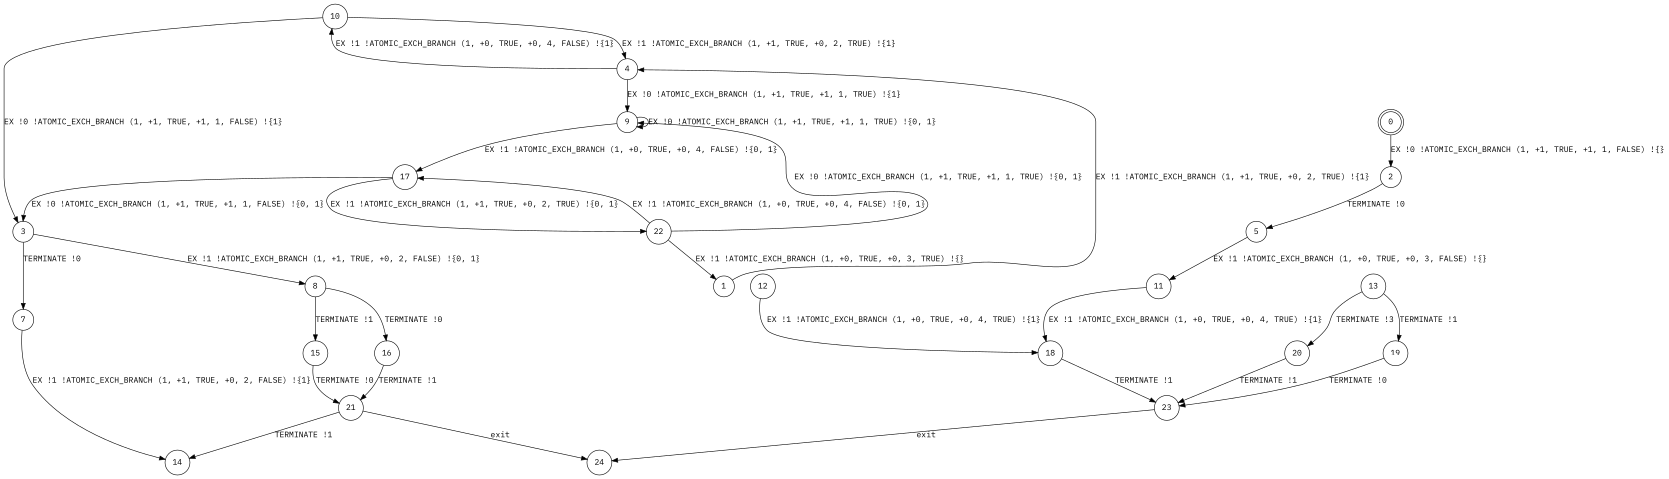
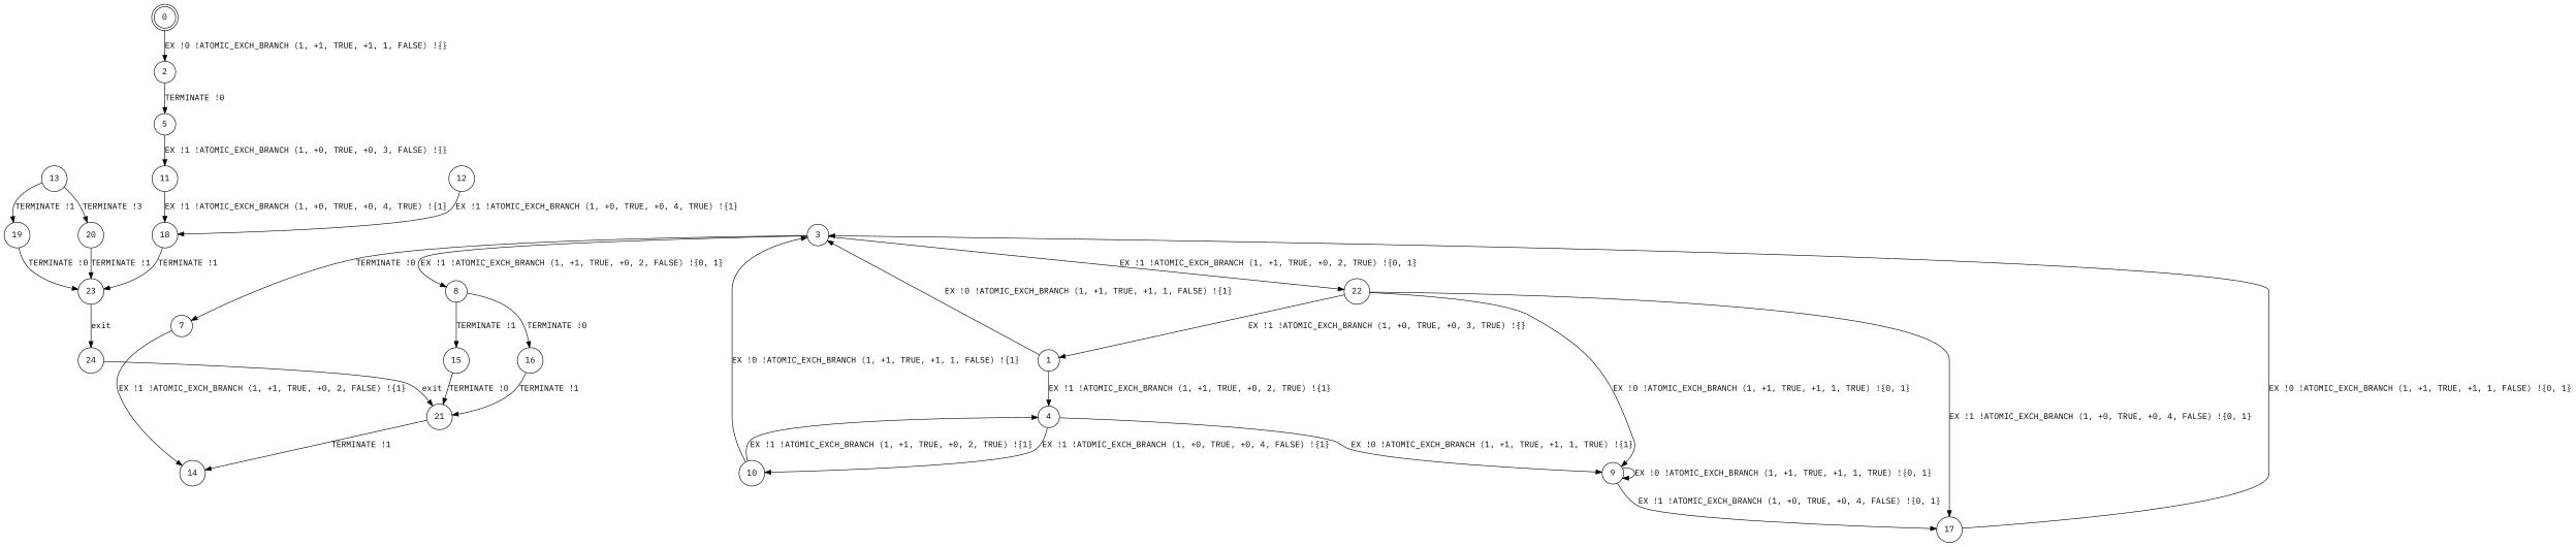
  digraph {
    fontname="IBM Plex Mono"
    node [fontname="IBM Plex Mono" shape=circle]
    edge [fontname="IBM Plex Mono"]
    0 [peripheries=2]
    2
    1
    3
    4
    5
    7
    8
    9
    10
    11
    14
    15
    16
    17
    18
    12
    13
    19
    20
    21
    22
    23
    24
    0 -> 2 [label="EX !0 !ATOMIC_EXCH_BRANCH (1, +1, TRUE, +1, 1, FALSE) !{}"]
    2 -> 5 [label="TERMINATE !0"]
+   1 -> 3 [label="EX !0 !ATOMIC_EXCH_BRANCH (1, +1, TRUE, +1, 1, FALSE) !{1}"]
    1 -> 4 [label="EX !1 !ATOMIC_EXCH_BRANCH (1, +1, TRUE, +0, 2, TRUE) !{1}"]
    3 -> 7 [label="TERMINATE !0"]
    3 -> 8 [label="EX !1 !ATOMIC_EXCH_BRANCH (1, +1, TRUE, +0, 2, FALSE) !{0, 1}"]
    4 -> 9 [label="EX !0 !ATOMIC_EXCH_BRANCH (1, +1, TRUE, +1, 1, TRUE) !{1}"]
    4 -> 10 [label="EX !1 !ATOMIC_EXCH_BRANCH (1, +0, TRUE, +0, 4, FALSE) !{1}"]
    5 -> 11 [label="EX !1 !ATOMIC_EXCH_BRANCH (1, +0, TRUE, +0, 3, FALSE) !{}"]
    7 -> 14 [label="EX !1 !ATOMIC_EXCH_BRANCH (1, +1, TRUE, +0, 2, FALSE) !{1}"]
    8 -> 15 [label="TERMINATE !1"]
    8 -> 16 [label="TERMINATE !0"]
    9 -> 9 [label="EX !0 !ATOMIC_EXCH_BRANCH (1, +1, TRUE, +1, 1, TRUE) !{0, 1}"]
    9 -> 17 [label="EX !1 !ATOMIC_EXCH_BRANCH (1, +0, TRUE, +0, 4, FALSE) !{0, 1}"]
    10 -> 3 [label="EX !0 !ATOMIC_EXCH_BRANCH (1, +1, TRUE, +1, 1, FALSE) !{1}"]
    10 -> 4 [label="EX !1 !ATOMIC_EXCH_BRANCH (1, +1, TRUE, +0, 2, TRUE) !{1}"]
    11 -> 18 [label="EX !1 !ATOMIC_EXCH_BRANCH (1, +0, TRUE, +0, 4, TRUE) !{1}"]
    15 -> 21 [label="TERMINATE !0"]
    16 -> 21 [label="TERMINATE !1"]
    17 -> 3 [label="EX !0 !ATOMIC_EXCH_BRANCH (1, +1, TRUE, +1, 1, FALSE) !{0, 1}"]
-   17 -> 22 [label="EX !1 !ATOMIC_EXCH_BRANCH (1, +1, TRUE, +0, 2, TRUE) !{0, 1}"]
+   3 -> 22 [label="EX !1 !ATOMIC_EXCH_BRANCH (1, +1, TRUE, +0, 2, TRUE) !{0, 1}"]
    18 -> 23 [label="TERMINATE !1"]
    12 -> 18 [label="EX !1 !ATOMIC_EXCH_BRANCH (1, +0, TRUE, +0, 4, TRUE) !{1}"]
    13 -> 19 [label="TERMINATE !1"]
    13 -> 20 [label="TERMINATE !3"]
    19 -> 23 [label="TERMINATE !0"]
    20 -> 23 [label="TERMINATE !1"]
    21 -> 14 [label="TERMINATE !1"]
-   21 -> 24 [label=exit]
+   24 -> 21 [label=exit]
    22 -> 1 [label="EX !1 !ATOMIC_EXCH_BRANCH (1, +0, TRUE, +0, 3, TRUE) !{}"]
    22 -> 9 [label="EX !0 !ATOMIC_EXCH_BRANCH (1, +1, TRUE, +1, 1, TRUE) !{0, 1}"]
    22 -> 17 [label="EX !1 !ATOMIC_EXCH_BRANCH (1, +0, TRUE, +0, 4, FALSE) !{0, 1}"]
    23 -> 24 [label=exit]
  }
